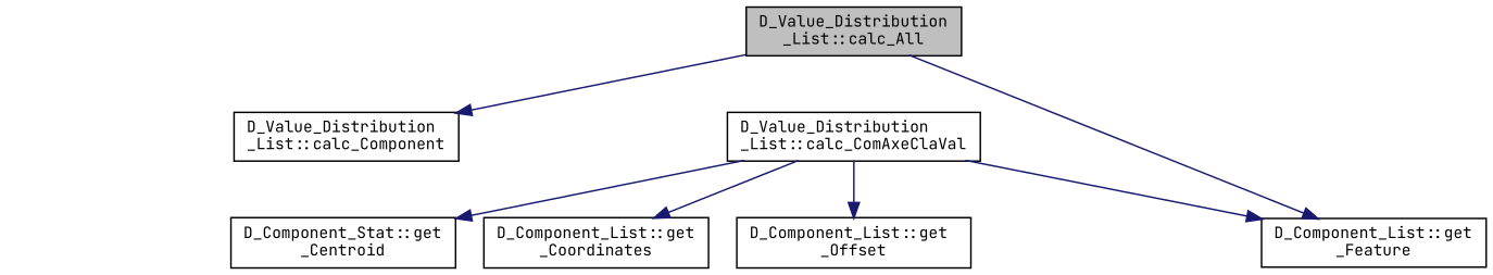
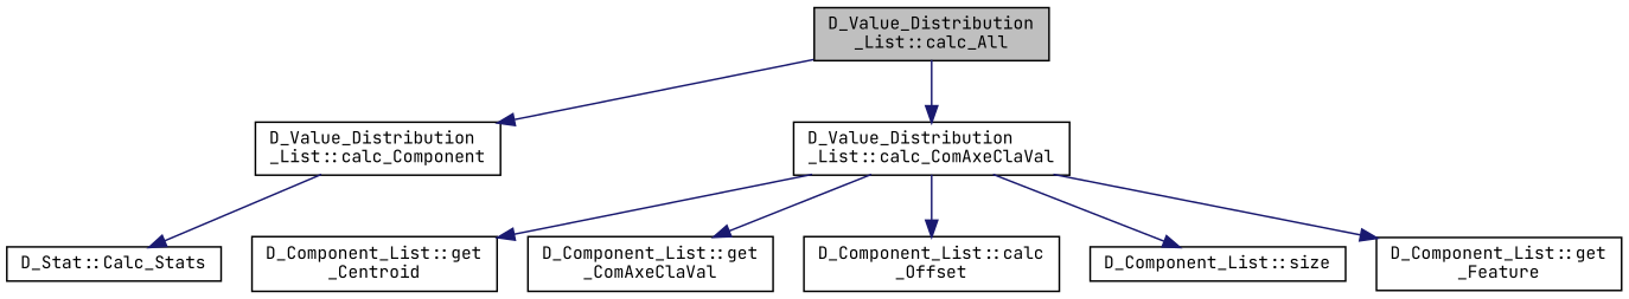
  digraph {
    fontname="JetBrains Mono"
    rankdir=TB
    node [color=black fillcolor=white fontname="JetBrains Mono" fontsize=10 shape=record style=filled]
    edge [color=midnightblue fontname="JetBrains Mono" fontsize=10 labelfontname=Helvetica labelfontsize=10 style=solid]
    n1 [fillcolor=grey75 fontcolor=black height=0.2 label="D_Value_Distribution\l_List::calc_All" width=0.4]
    n2 [height=0.2 label="D_Value_Distribution\l_List::calc_Component" width=0.4]
    n3 [height=0.2 label="D_Value_Distribution\l_List::calc_ComAxeClaVal" width=0.4]
-   n5 [height=0.2 label="D_Component_Stat::get\l_Centroid" width=0.4]
-   n6 [height=0.2 label="D_Component_List::get\l_Coordinates" width=0.4]
+   n4 [height=0.2 label="D_Stat::Calc_Stats" width=0.4]
+   n5 [height=0.2 label="D_Component_List::get\l_Centroid" width=0.4]
+   n6 [height=0.2 label="D_Component_List::get\l_ComAxeClaVal" width=0.4]
    n7 [height=0.2 label="D_Component_List::get\l_Feature" width=0.4]
-   n8 [height=0.2 label="D_Component_List::get\l_Offset" width=0.4]
+   n8 [height=0.2 label="D_Component_List::calc\l_Offset" width=0.4]
+   n9 [height=0.2 label="D_Component_List::size" width=0.4]
    n1 -> n2
-   n1 -> n7
+   n1 -> n3
+   n2 -> n4
    n3 -> n5
    n3 -> n6
    n3 -> n7
    n3 -> n8
+   n3 -> n9
  }
